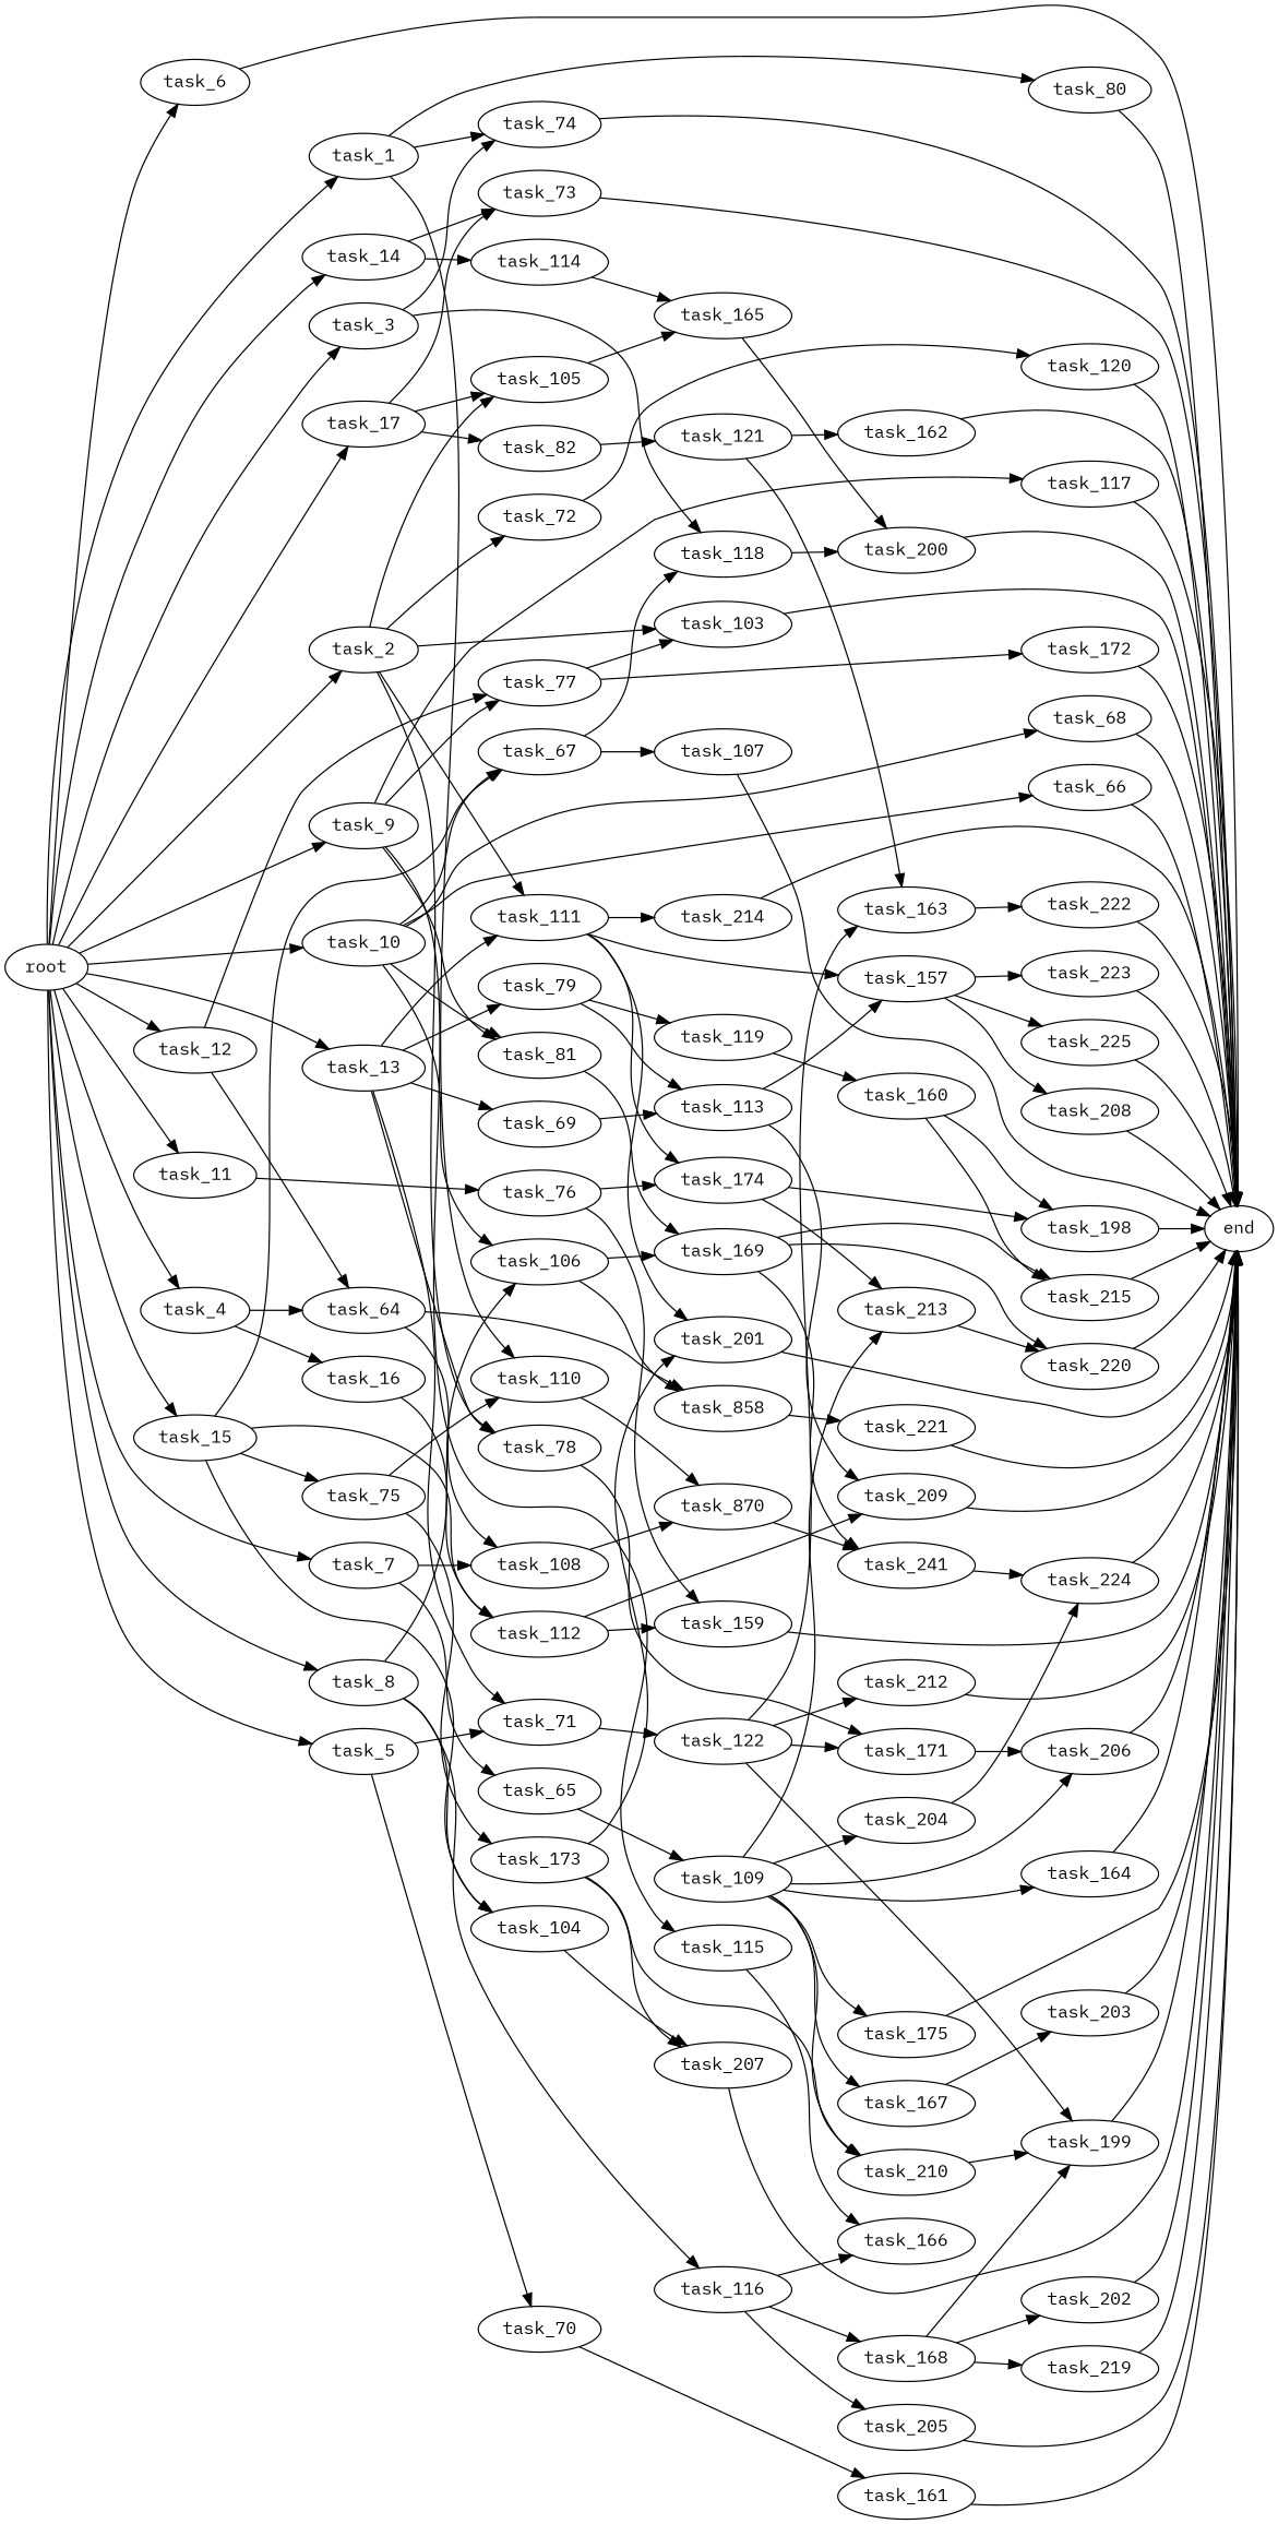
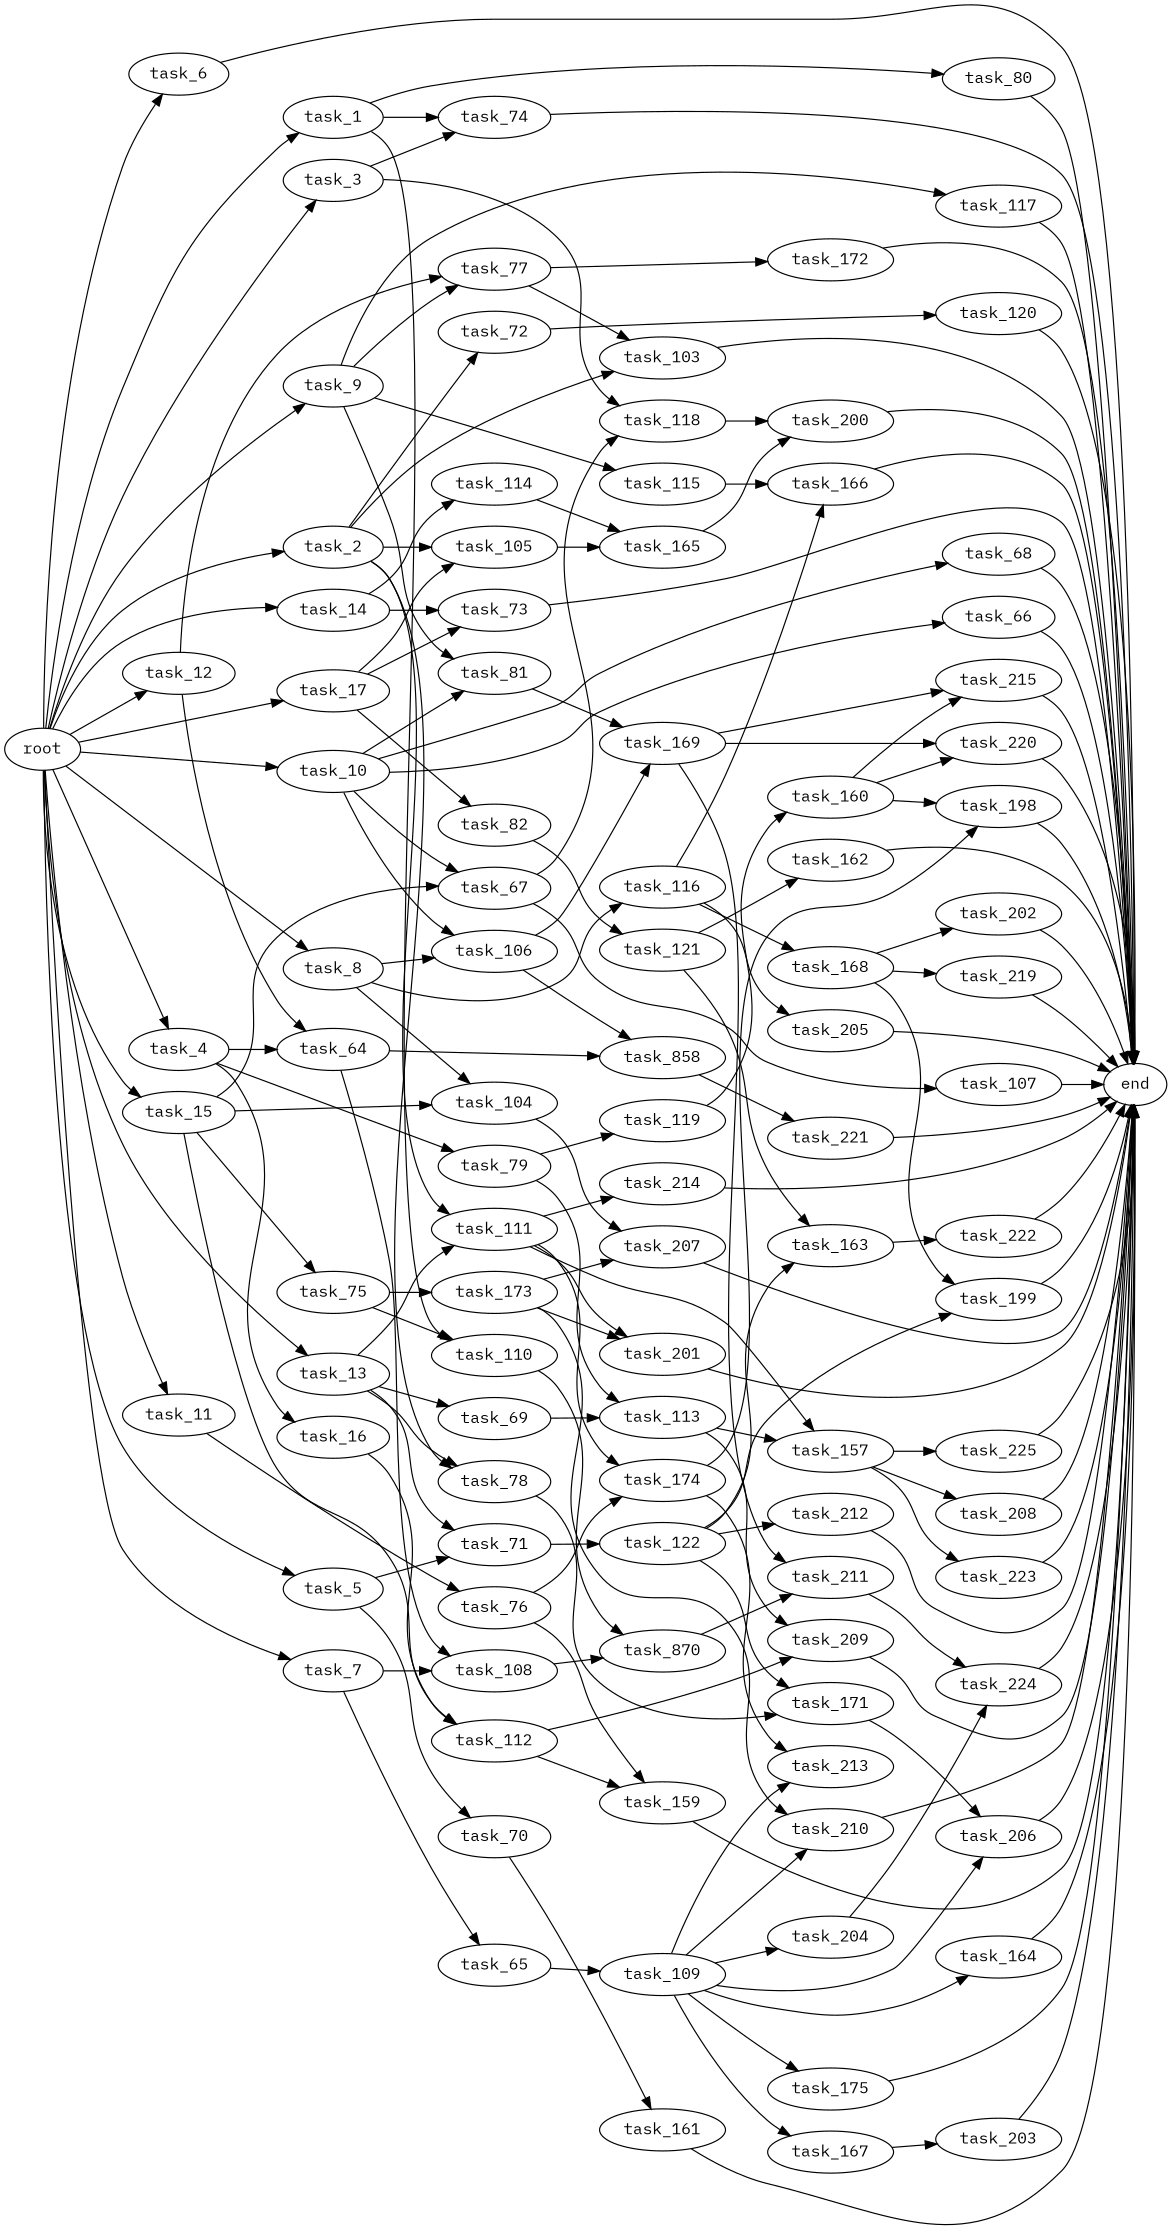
  digraph {
    fontname="IBM Plex Mono"
    rankdir=LR
    node [fontname="IBM Plex Mono"]
    edge [fontname="IBM Plex Mono"]
    root
    task_1
    task_2
    task_3
    task_4
    task_5
    task_6
    task_7
    task_8
    task_9
    task_10
    task_11
    task_12
    task_13
    task_14
    task_15
    task_17
    task_74
    task_80
    task_110
    task_72
    task_78
    task_103
    task_105
    task_111
    task_118
    task_16
    task_64
    task_79
    task_70
    task_71
    end
    task_65
    task_108
    task_104
    task_106
    task_116
    task_77
    task_81
    task_115
    task_117
    task_66
    task_67
    task_68
    task_76
    task_69
    task_73
    task_114
    task_75
    task_112
    task_82
    n52 [label=task_870]
    task_120
    task_171
    task_165
    task_174
    task_157
    task_201
    task_214
    task_200
    n61 [label=task_858]
    task_113
    task_119
    task_161
    task_122
    task_109
    task_207
    task_169
    task_166
    task_168
    task_205
    task_172
    task_107
    task_159
    task_173
    task_209
    task_121
    task_221
    task_164
    task_167
    task_175
    task_204
    task_206
    task_210
    task_213
    task_163
    task_199
    task_212
    task_198
    task_160
    task_215
-   task_211 [label=task_241]
+   task_211
    task_220
    task_162
    task_203
    task_224
    task_208
    task_223
    task_225
    task_202
    task_219
    task_222
    root -> task_1
    root -> task_2
    root -> task_3
    root -> task_4
    root -> task_5
    root -> task_6
    root -> task_7
    root -> task_8
    root -> task_9
    root -> task_10
    root -> task_11
    root -> task_12
    root -> task_13
    root -> task_14
    root -> task_15
    root -> task_17
    task_1 -> task_74
    task_1 -> task_80
    task_1 -> task_110
    task_2 -> task_72
    task_2 -> task_78
    task_2 -> task_103
    task_2 -> task_105
    task_2 -> task_111
    task_3 -> task_74
    task_3 -> task_118
    task_4 -> task_16
    task_4 -> task_64
-   task_13 -> task_79
+   task_4 -> task_79
    task_5 -> task_70
    task_5 -> task_71
    task_6 -> end
    task_7 -> task_65
    task_7 -> task_108
    task_8 -> task_104
    task_8 -> task_106
    task_8 -> task_116
    task_9 -> task_77
    task_9 -> task_81
    task_9 -> task_115
    task_9 -> task_117
    task_10 -> task_106
    task_10 -> task_81
    task_10 -> task_66
    task_10 -> task_67
    task_10 -> task_68
    task_11 -> task_76
    task_12 -> task_64
    task_12 -> task_77
    task_13 -> task_78
    task_13 -> task_111
    task_13 -> task_71
    task_13 -> task_69
    task_14 -> task_73
    task_14 -> task_114
    task_15 -> task_104
    task_15 -> task_67
    task_15 -> task_75
    task_15 -> task_112
    task_17 -> task_105
    task_17 -> task_73
    task_17 -> task_82
    task_74 -> end
    task_80 -> end
    task_110 -> n52
    task_72 -> task_120
    task_78 -> task_171
    task_103 -> end
    task_105 -> task_165
    task_111 -> task_174
    task_111 -> task_157
    task_111 -> task_201
    task_111 -> task_214
    task_118 -> task_200
    task_16 -> task_112
    task_64 -> task_108
    task_64 -> n61
    task_79 -> task_113
    task_79 -> task_119
    task_70 -> task_161
    task_71 -> task_122
    task_65 -> task_109
    task_108 -> n52
    task_104 -> task_207
    task_106 -> n61
    task_106 -> task_169
    task_116 -> task_166
    task_116 -> task_168
    task_116 -> task_205
    task_77 -> task_103
    task_77 -> task_172
    task_81 -> task_169
    task_115 -> task_166
    task_117 -> end
    task_66 -> end
    task_67 -> task_118
    task_67 -> task_107
    task_68 -> end
    task_76 -> task_174
    task_76 -> task_159
    task_69 -> task_113
    task_73 -> end
    task_114 -> task_165
    task_75 -> task_110
    task_75 -> task_173
    task_112 -> task_159
    task_112 -> task_209
    task_82 -> task_121
    n52 -> task_211
    task_120 -> end
    task_171 -> task_206
    task_165 -> task_200
    task_174 -> task_213
    task_174 -> task_198
    task_157 -> task_208
    task_157 -> task_223
    task_157 -> task_225
    task_201 -> end
    task_214 -> end
    task_200 -> end
    n61 -> task_221
    task_113 -> task_157
    task_113 -> task_209
    task_119 -> task_160
    task_161 -> end
    task_122 -> task_171
    task_122 -> task_163
    task_122 -> task_199
    task_122 -> task_212
    task_109 -> task_164
    task_109 -> task_167
    task_109 -> task_175
    task_109 -> task_204
    task_109 -> task_206
    task_109 -> task_210
    task_109 -> task_213
    task_207 -> end
    task_169 -> task_215
    task_169 -> task_211
    task_169 -> task_220
+   task_166 -> end
    task_168 -> task_199
    task_168 -> task_202
    task_168 -> task_219
    task_205 -> end
    task_172 -> end
    task_107 -> end
    task_159 -> end
    task_173 -> task_201
    task_173 -> task_207
    task_173 -> task_210
    task_209 -> end
    task_121 -> task_163
    task_121 -> task_162
    task_221 -> end
    task_164 -> end
    task_167 -> task_203
    task_175 -> end
    task_204 -> task_224
    task_206 -> end
-   task_210 -> task_199
-   task_213 -> task_220
+   task_210 -> end
+   task_160 -> task_220
    task_163 -> task_222
    task_199 -> end
    task_212 -> end
    task_198 -> end
    task_160 -> task_198
    task_160 -> task_215
    task_215 -> end
    task_211 -> task_224
    task_220 -> end
    task_162 -> end
    task_203 -> end
    task_224 -> end
    task_208 -> end
    task_223 -> end
    task_225 -> end
    task_202 -> end
    task_219 -> end
    task_222 -> end
  }
